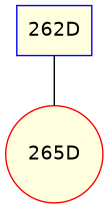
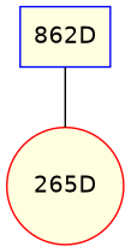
  graph {
    fontname="DejaVu Sans"
    node [fillcolor=lightyellow style="radial,filled" fontname="DejaVu Sans"]
-   "262D" [color=blue shape=box]
+   "262D" [color=blue shape=box label="862D"]
    "265D" [color=red shape=circle]
    "262D" -- "265D" [penwidth=1 fontname="DejaVu Sans"]
  }
